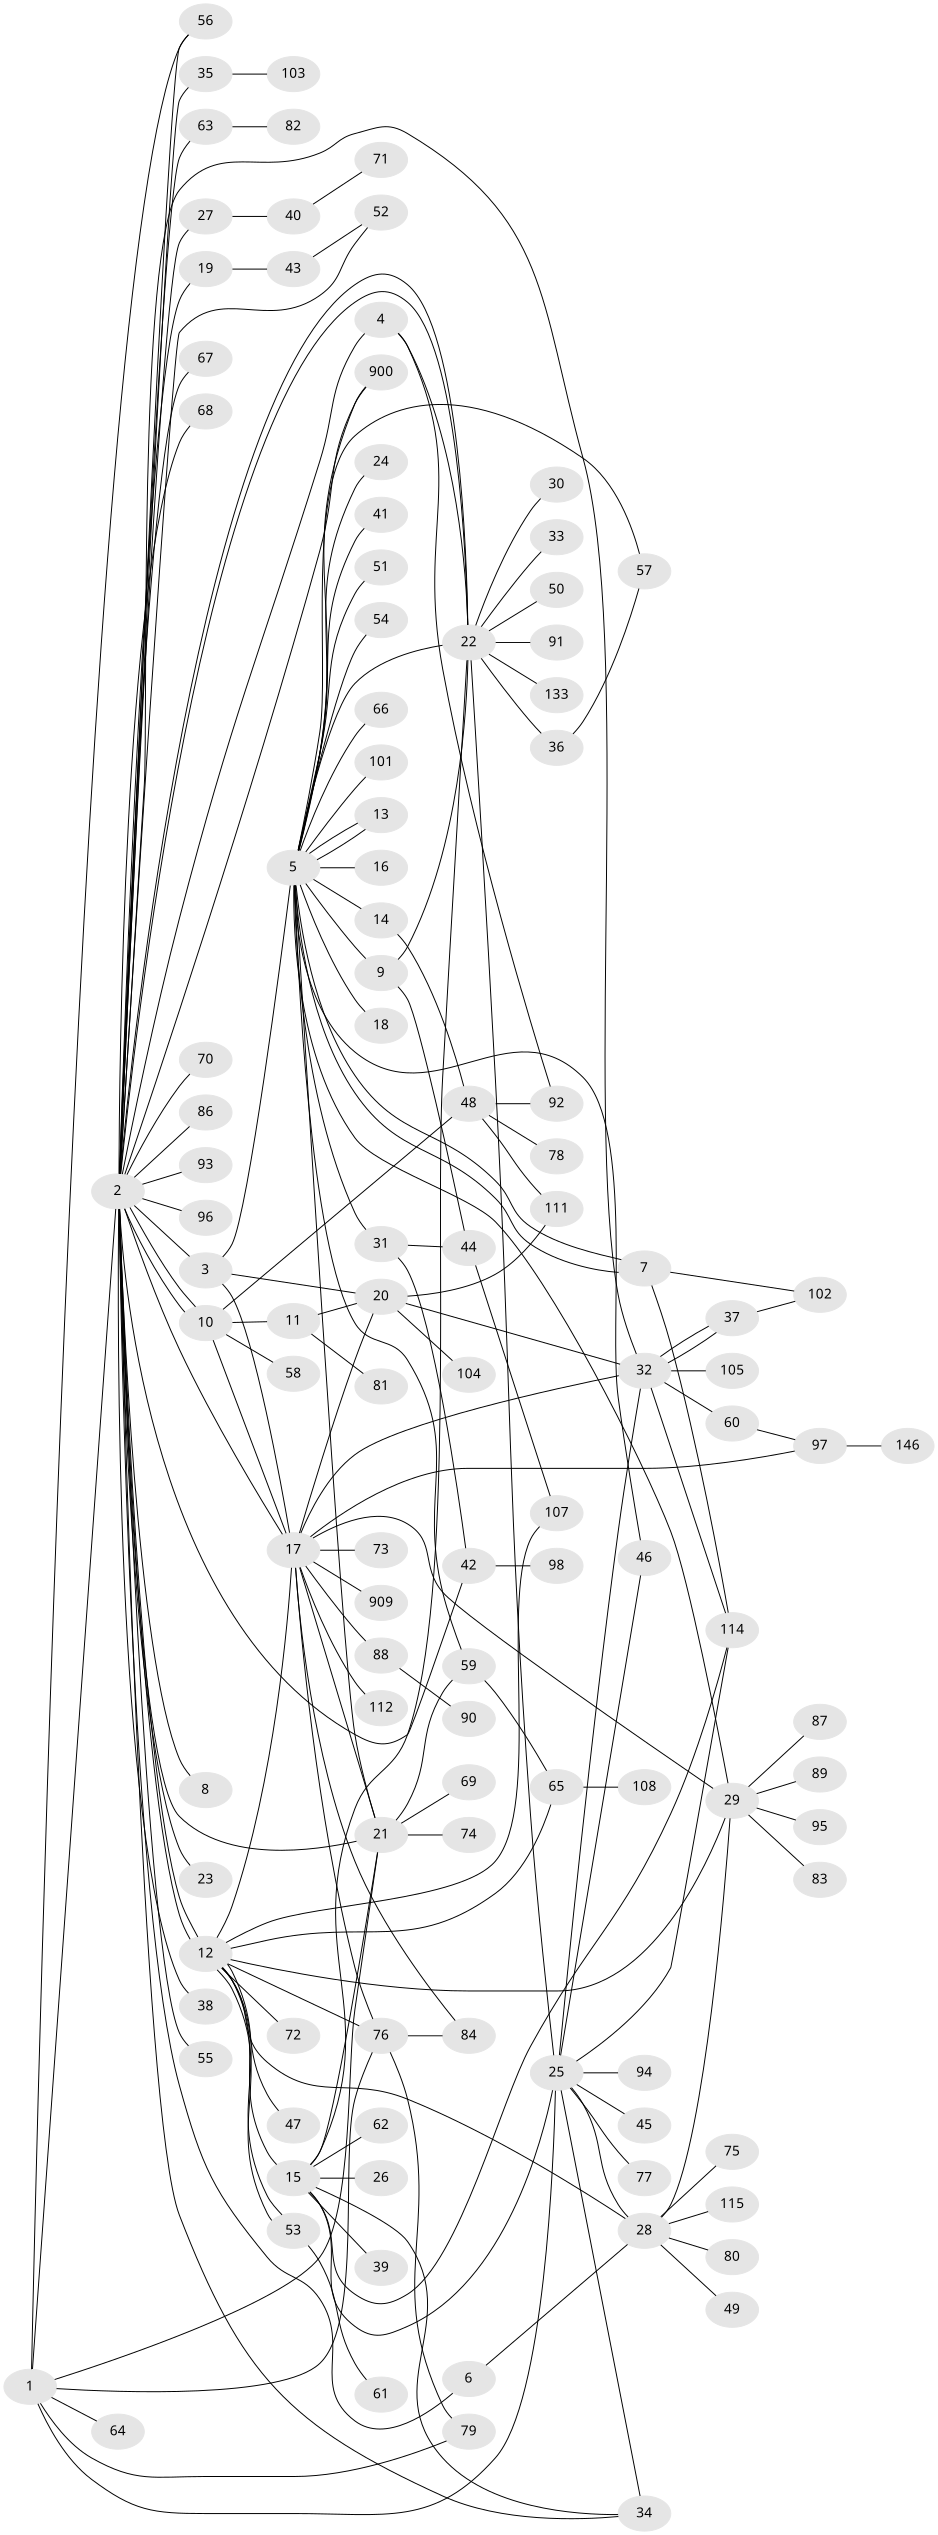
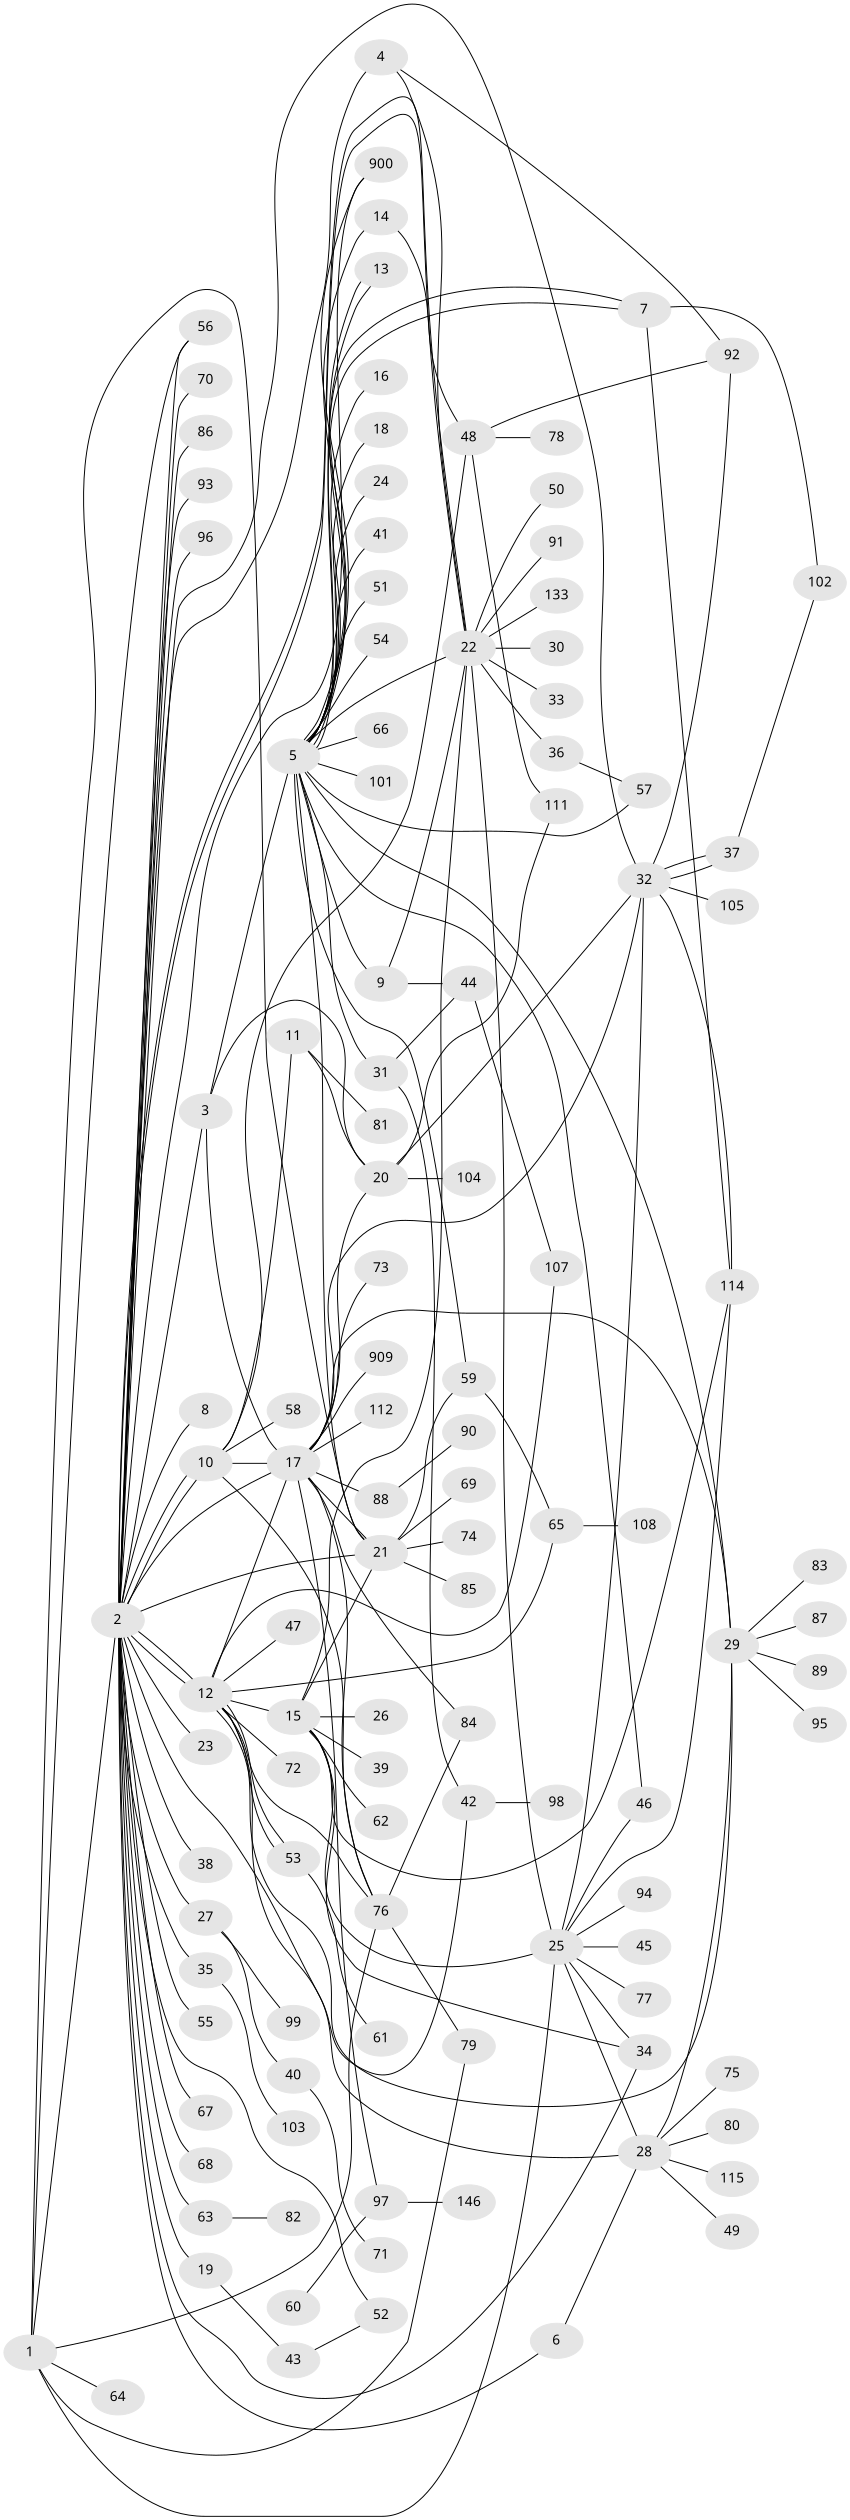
  graph {
    fontname="Noto Sans"
    rankdir=LR
    node [color=gray90 fontname="Noto Sans" style=filled]
    edge [fontname="Noto Sans"]
    1
    2
    21
    25
    56
    64
    76
    79
    3
    4
    6
    8
    10
    12
    17
    19
    22
    23
    27
    32
    34
    35
    38
    42
    52
    55
    63
    67
    68
    70
    86
    93
    96
    n34 [label=900]
    59
    69
    74
+   85
    46
    28
    114
    45
    77
    94
    84
    5
    20
    92
    11
    48
    58
    29
    15
    47
    53
    65
    72
    107
    73
    88
    97
    n62 [label=909]
    112
    43
    30
    33
    36
    50
    91
    n70 [label=133]
    40
+   99
    37
    60
    105
    103
    98
    82
    7
    9
    13
    14
    16
    18
    24
    31
    41
    51
    54
    57
    66
    101
    104
    111
    102
    44
    83
    87
    89
    95
    49
    75
    80
    115
    81
    78
    26
    39
    62
    61
    108
    90
    n113 [label=146]
    71
    1 -- 2
    1 -- 21
    1 -- 25
    1 -- 56
    1 -- 64
    1 -- 76
    1 -- 79
    2 -- 21
    2 -- 56
    2 -- 3
    2 -- 4
    2 -- 6
    2 -- 8
    2 -- 10
    2 -- 10
    2 -- 12
    2 -- 12
    2 -- 17
    2 -- 19
    2 -- 22
    2 -- 22
    2 -- 23
    2 -- 27
    2 -- 32
    2 -- 34
    2 -- 35
    2 -- 38
    2 -- 42
    2 -- 52
    2 -- 55
    2 -- 63
    2 -- 67
    2 -- 68
    2 -- 70
    2 -- 86
    2 -- 93
    2 -- 96
    2 -- n34
    21 -- 59
    21 -- 69
    21 -- 74
+   21 -- 85
    25 -- 32
    25 -- 34
    25 -- 46
    25 -- 28
    25 -- 114
    25 -- 45
    25 -- 77
    25 -- 94
    76 -- 79
    76 -- 84
    3 -- 17
    3 -- 5
    3 -- 20
    4 -- 22
    4 -- 92
    6 -- 28
+   10 -- 76
    10 -- 17
    10 -- 11
    10 -- 48
    10 -- 58
    12 -- 76
    12 -- 17
    12 -- 28
    12 -- 29
    12 -- 15
    12 -- 47
    12 -- 53
    12 -- 53
    12 -- 65
    12 -- 72
    12 -- 107
    17 -- 21
    17 -- 76
    17 -- 32
    17 -- 84
    17 -- 20
    17 -- 29
    17 -- 73
    17 -- 88
    17 -- 97
    17 -- n62
    17 -- 112
    19 -- 43
    22 -- 25
    22 -- 30
    22 -- 33
    22 -- 36
    22 -- 50
    22 -- 91
    22 -- n70
    27 -- 40
+   27 -- 99
    32 -- 114
    32 -- 37
    32 -- 37
-   32 -- 60
+   32 -- 92
    32 -- 105
    35 -- 103
    42 -- 98
    63 -- 82
    59 -- 65
    28 -- 29
    28 -- 49
    28 -- 75
    28 -- 80
    28 -- 115
    5 -- 21
    5 -- 22
    5 -- n34
    5 -- 59
    5 -- 46
    5 -- 29
    5 -- 7
    5 -- 7
    5 -- 9
    5 -- 13
    5 -- 13
    5 -- 14
    5 -- 16
    5 -- 18
    5 -- 24
    5 -- 31
    5 -- 41
    5 -- 51
    5 -- 54
    5 -- 57
    5 -- 66
    5 -- 101
    20 -- 32
    20 -- 104
    20 -- 111
    11 -- 20
    11 -- 81
    48 -- 92
    48 -- 111
    48 -- 78
    29 -- 83
    29 -- 87
    29 -- 89
    29 -- 95
    15 -- 21
    15 -- 25
    15 -- 22
    15 -- 34
    15 -- 114
    15 -- 26
    15 -- 39
    15 -- 62
    53 -- 61
    65 -- 108
    88 -- 90
    97 -- n113
    43 -- 52
    36 -- 57
    40 -- 71
    37 -- 102
    60 -- 97
    7 -- 114
    7 -- 102
    9 -- 22
    9 -- 44
    14 -- 48
    31 -- 42
    31 -- 44
    44 -- 107
  }
